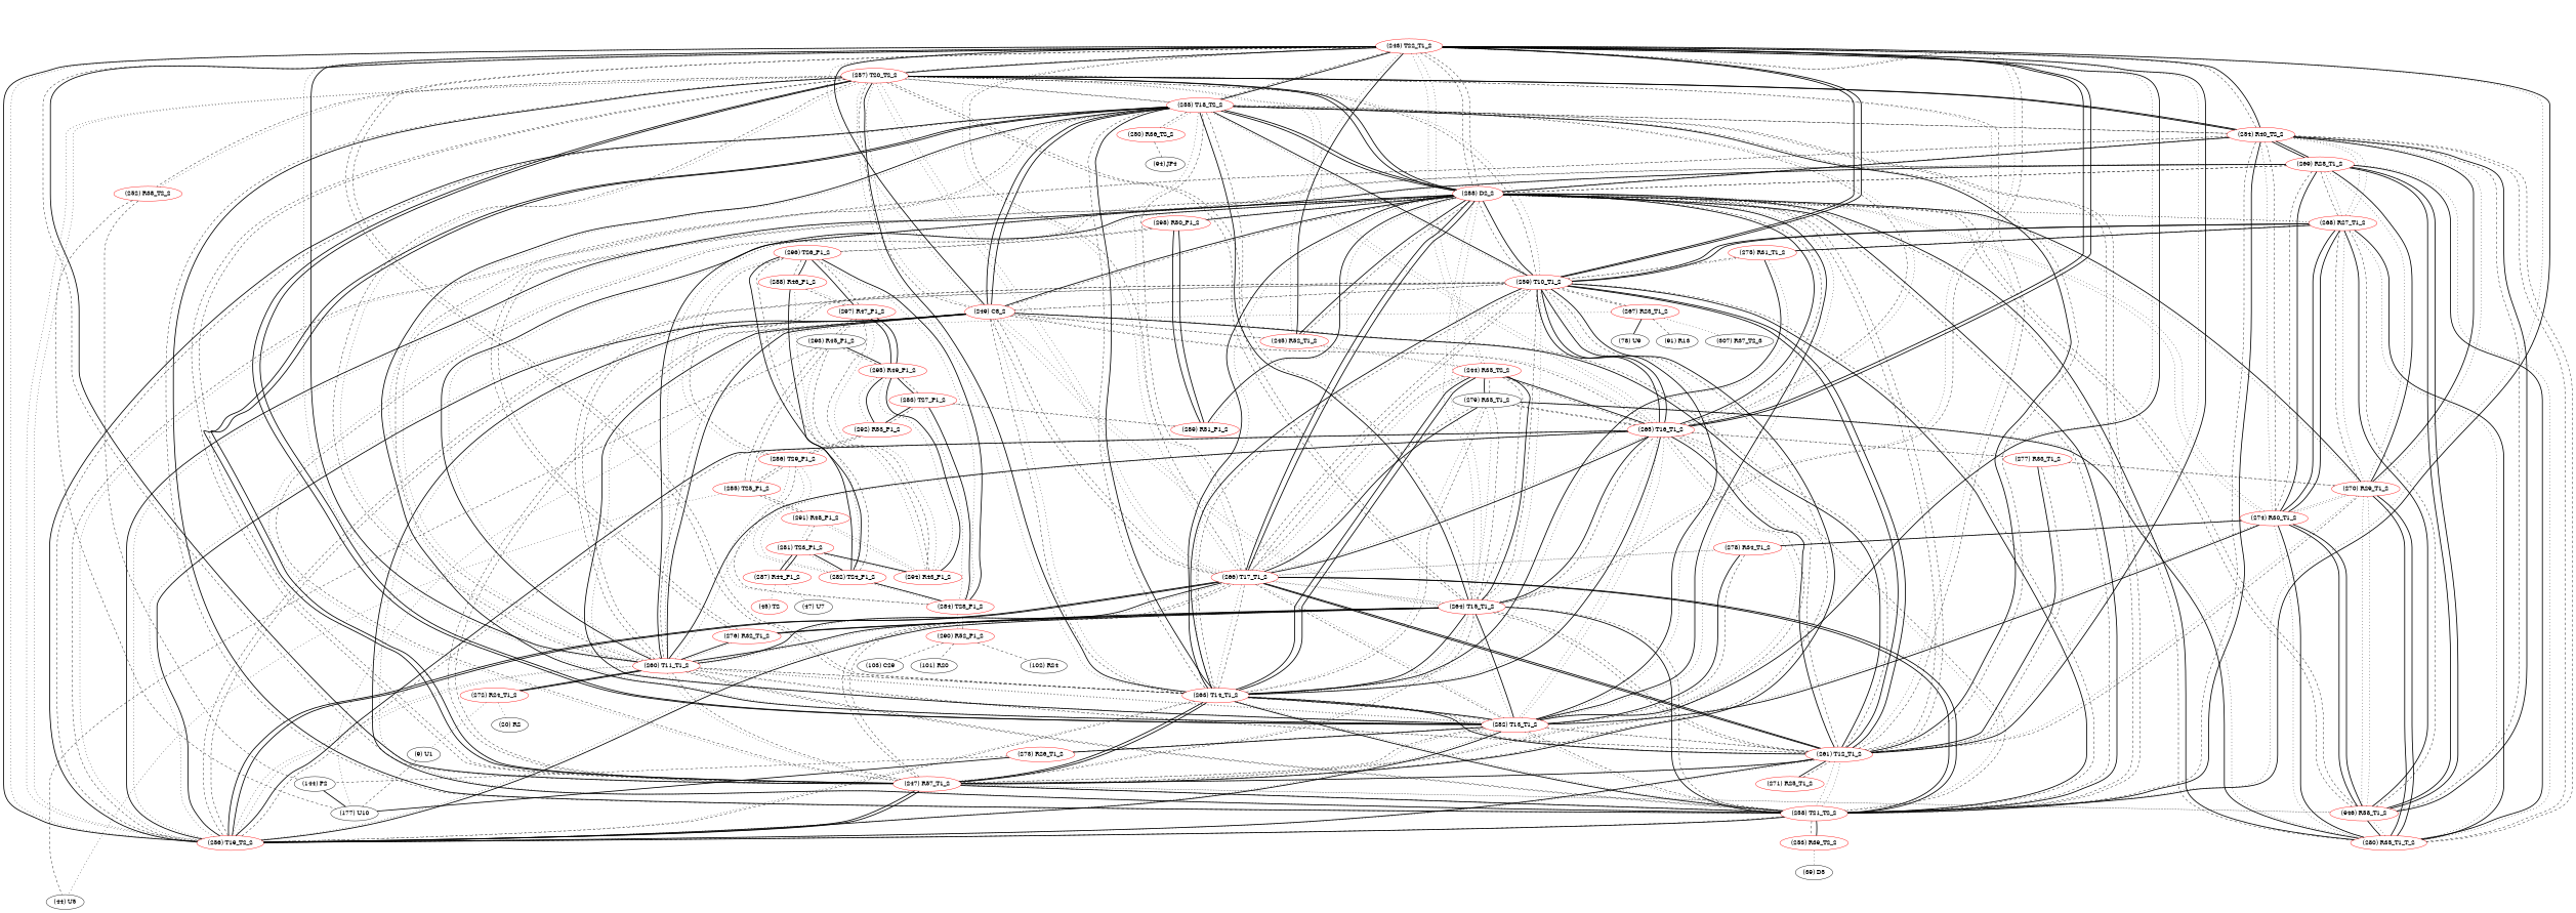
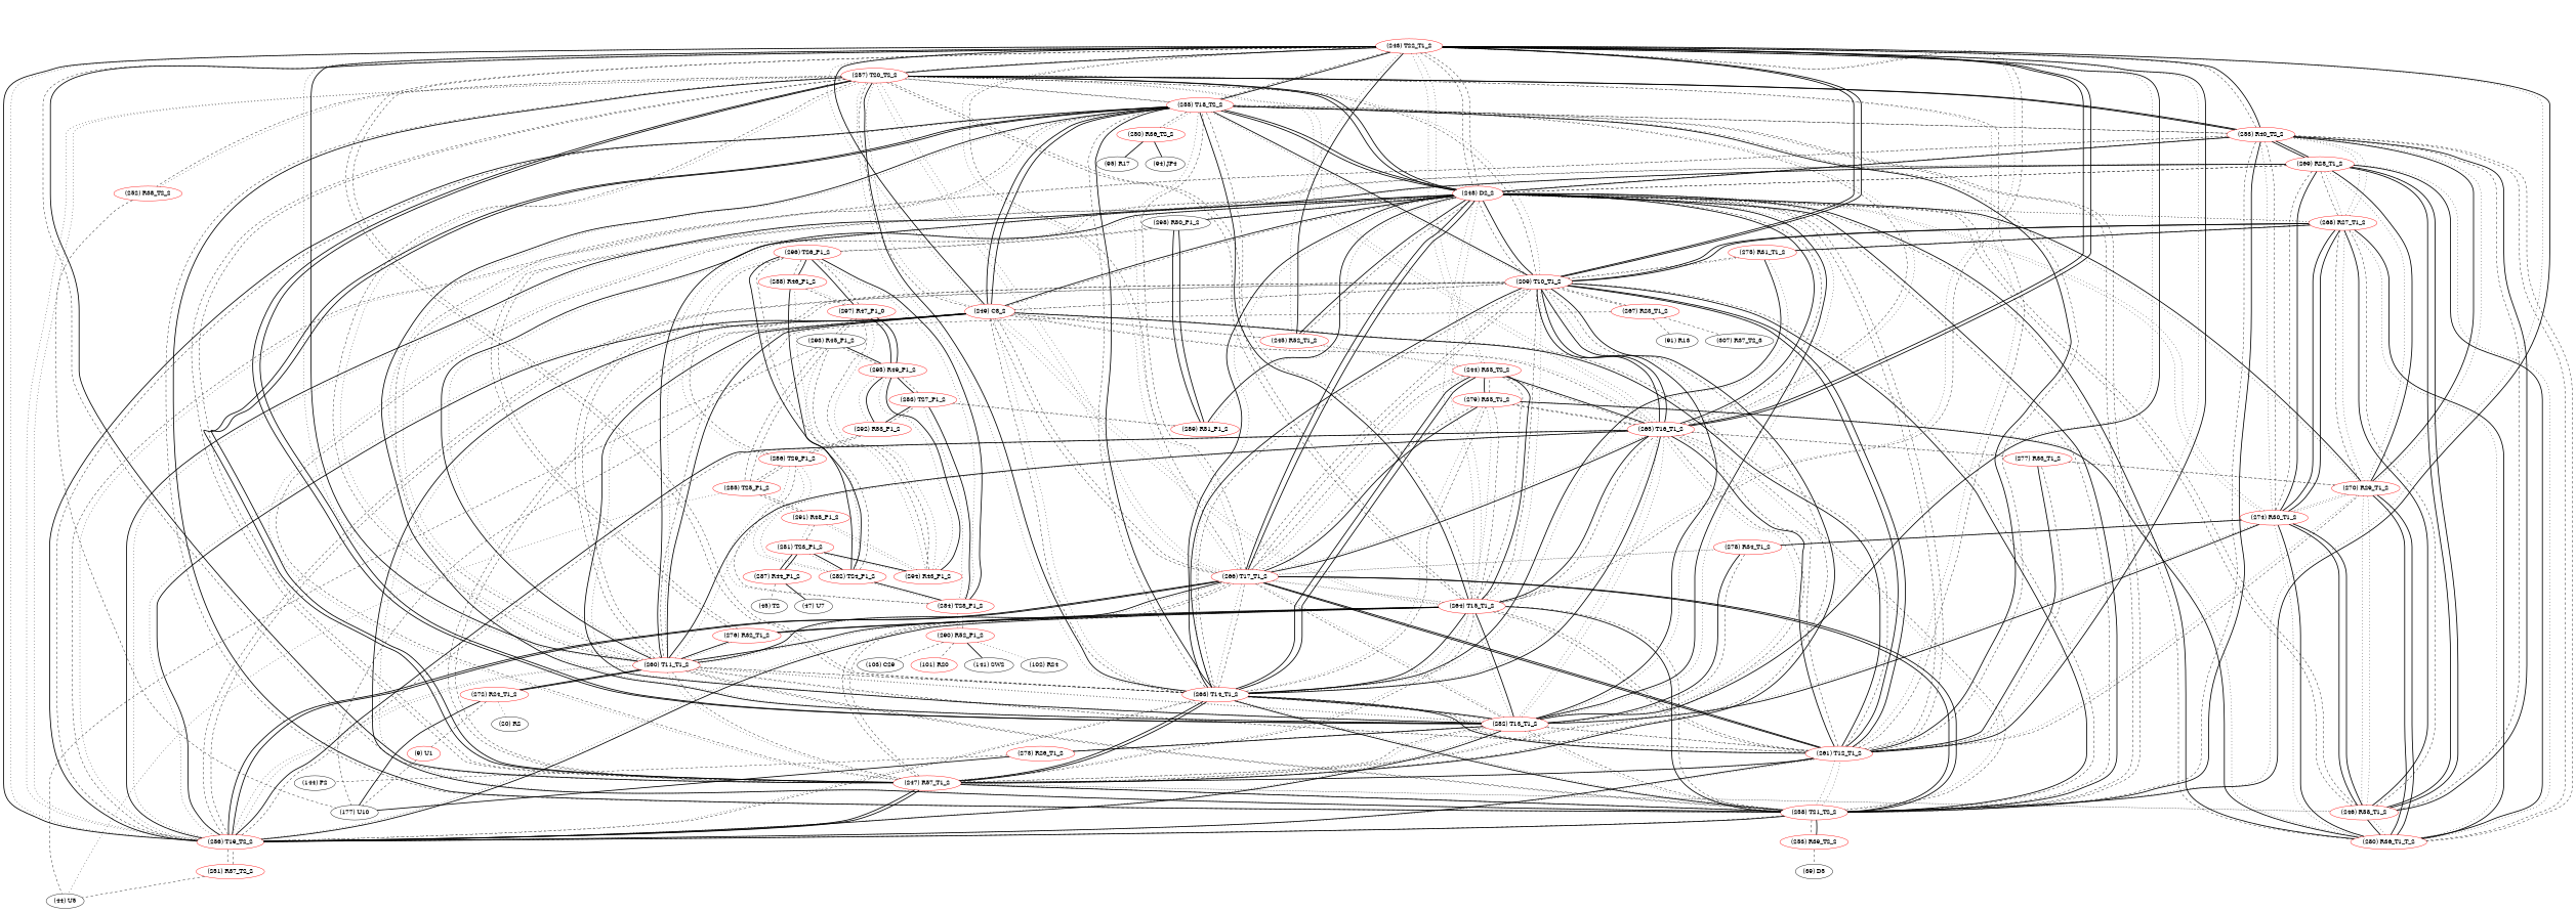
  graph {
    node [color=red]
    edge [style=dashed]
    n1 [label="(243) T22_T1_2"]
    n2 [label="(257) T20_T2_2"]
    n3 [label="(255) T18_T2_2"]
    n4 [label="(256) T19_T2_2"]
    n5 [label="(258) T21_T2_2"]
    n6 [label="(247) R57_T1_2"]
-   n7 [label="(288) D2_2"]
+   n7 [label="(248) D2_2"]
    n8 [label="(260) T11_T1_2"]
    n9 [label="(265) T16_T1_2"]
    n10 [label="(266) T17_T1_2"]
-   n11 [label="(259) T10_T1_2"]
+   n11 [label="(209) T10_T1_2"]
    n12 [label="(261) T12_T1_2"]
    n13 [label="(282) T13_T1_2"]
    n14 [label="(263) T14_T1_2"]
    n15 [label="(264) T15_T1_2"]
    n16 [label="(249) C8_2"]
-   n17 [label="(254) R40_T2_2"]
+   n17 [label="(253) R40_T2_2"]
    n18 [label="(245) R52_T1_2"]
    n19 [label="(244) R35_T2_2"]
    n20 [label="(252) R38_T2_2"]
    n21 [label="(250) R36_T2_2"]
+   n22 [label="(251) R37_T2_2"]
    n23 [label="(253) R39_T2_2"]
-   n24 [label="(946) R58_T1_2"]
+   n24 [label="(246) R58_T1_2"]
    n25 [label="(270) R29_T1_2"]
-   n26 [label="(280) R35_T1_T_2"]
+   n26 [label="(280) R36_T1_T_2"]
    n27 [label="(274) R30_T1_2"]
    n28 [label="(268) R27_T1_2"]
    n29 [label="(269) R28_T1_2"]
    n30 [label="(289) R51_P1_2"]
-   n31 [label="(298) R50_P1_2"]
+   n31 [color=black label="(298) R50_P1_2"]
    n32 [label="(272) R24_T1_2"]
    n33 [label="(276) R32_T1_2"]
-   n34 [color=black label="(279) R35_T1_2"]
+   n34 [label="(279) R35_T1_2"]
    n35 [label="(277) R33_T1_2"]
    n36 [label="(278) R34_T1_2"]
    n37 [label="(267) R23_T1_2"]
    n38 [label="(275) R31_T1_2"]
-   n39 [label="(271) R25_T1_2"]
    n40 [label="(273) R26_T1_2"]
    n41 [label="(144) P2" color=""]
    n42 [label="(177) U10" color=""]
+   n43 [label="(95) R17" color=""]
    n44 [label="(94) JP4" color=""]
    n45 [label="(44) U5" color=""]
    n46 [label="(39) D5" color=""]
    n47 [label="(283) T27_P1_2"]
    n48 [label="(296) T26_P1_2"]
    n49 [label="(20) R2" color=""]
-   n50 [label="(9) U1" color=""]
-   n51 [label="(78) U9" color=""]
+   n50 [label="(9) U1"]
    n52 [label="(91) R13" color=""]
    n53 [label="(307) R37_T2_3" color=""]
    n54 [label="(295) R49_P1_2"]
    n55 [label="(284) T28_P1_2"]
    n56 [label="(292) R53_P1_2"]
    n57 [label="(282) T24_P1_2"]
-   n58 [label="(297) R47_P1_2"]
+   n58 [label="(297) R47_P1_0"]
    n59 [label="(286) T29_P1_2"]
    n60 [label="(288) R46_P1_2"]
    n61 [label="(281) T23_P1_2"]
    n62 [label="(291) R48_P1_2"]
    n63 [label="(294) R43_P1_2"]
    n64 [label="(287) R44_P1_2"]
    n65 [label="(285) T25_P1_2"]
    n66 [color=black label="(293) R45_P1_2"]
-   n67 [label="(45) T2"]
+   n67 [label="(45) T2" color=""]
    n68 [label="(47) U7" color=""]
    n69 [label="(290) R52_P1_2"]
-   n70 [label="(101) R20" color=""]
+   n70 [label="(101) R20"]
+   n71 [label="(141) SW2" color=""]
    n72 [label="(102) R24" color=""]
    n73 [label="(103) C29" color=""]
    n1 -- n2
    n1 -- n3
    n1 -- n4 [style=bold]
    n1 -- n5 [style=dotted]
    n1 -- n6
    n1 -- n7
    n1 -- n8 [style=dotted]
    n1 -- n9 [style=bold]
    n1 -- n10 [style=dotted]
    n1 -- n11 [style=bold]
    n1 -- n12 [style=dotted]
    n1 -- n13 [style=dotted]
    n1 -- n14
    n1 -- n15 [style=dotted]
    n1 -- n16 [style=dotted]
    n1 -- n17
    n1 -- n18 [style=dotted]
    n1 -- n19 [style=dotted]
    n2 -- n1 [style=bold]
    n2 -- n3
    n2 -- n4 [style=dotted]
    n2 -- n5
    n2 -- n6
    n2 -- n7 [style=bold]
    n2 -- n8
    n2 -- n9 [style=dotted]
    n2 -- n10 [style=dotted]
    n2 -- n11
    n2 -- n12 [style=dotted]
    n2 -- n13 [style=bold]
    n2 -- n14 [style=dotted]
    n2 -- n15
    n2 -- n16
    n2 -- n17 [style=bold]
    n2 -- n20
    n3 -- n1 [style=bold]
    n3 -- n2
    n3 -- n4 [style=bold]
    n3 -- n5
    n3 -- n6 [style=bold]
    n3 -- n7 [style=bold]
    n3 -- n8
    n3 -- n9
    n3 -- n10 [style=dotted]
    n3 -- n11 [style=dotted]
    n3 -- n12 [style=bold]
    n3 -- n13 [style=bold]
    n3 -- n14
    n3 -- n15 [style=bold]
    n3 -- n16 [style=bold]
    n3 -- n17
    n3 -- n21
    n4 -- n1 [style=dotted]
    n4 -- n2 [style=dotted]
    n4 -- n3
    n4 -- n5 [style=bold]
    n4 -- n6 [style=bold]
    n4 -- n7 [style=dotted]
    n4 -- n8 [style=dotted]
    n4 -- n9
    n4 -- n10 [style=bold]
    n4 -- n11
    n4 -- n12 [style=dotted]
    n4 -- n13 [style=bold]
    n4 -- n14
    n4 -- n15 [style=bold]
    n4 -- n16 [style=bold]
    n4 -- n17 [style=dotted]
+   n4 -- n22
    n5 -- n1 [style=bold]
    n5 -- n2 [style=bold]
    n5 -- n3
    n5 -- n4
    n5 -- n6
    n5 -- n7 [style=bold]
    n5 -- n8
    n5 -- n9
    n5 -- n10 [style=bold]
    n5 -- n11
    n5 -- n12 [style=dotted]
    n5 -- n13
    n5 -- n14 [style=dotted]
    n5 -- n15
    n5 -- n16 [style=dotted]
    n5 -- n17 [style=bold]
    n5 -- n23
    n6 -- n1 [style=bold]
    n6 -- n2
    n6 -- n3 [style=bold]
    n6 -- n4 [style=bold]
    n6 -- n5 [style=bold]
    n6 -- n7
    n6 -- n8
    n6 -- n9
    n6 -- n10
    n6 -- n11 [style=bold]
    n6 -- n12 [style=dotted]
    n6 -- n13 [style=dotted]
    n6 -- n14 [style=bold]
    n6 -- n15
    n6 -- n16
    n6 -- n24 [style=dotted]
    n7 -- n1
    n7 -- n2 [style=bold]
    n7 -- n3 [style=bold]
    n7 -- n4 [style=bold]
    n7 -- n5
    n7 -- n6 [style=dotted]
    n7 -- n8 [style=bold]
    n7 -- n9 [style=bold]
    n7 -- n10 [style=bold]
    n7 -- n11
    n7 -- n12
    n7 -- n13 [style=bold]
    n7 -- n14 [style=bold]
    n7 -- n15 [style=dotted]
    n7 -- n16 [style=bold]
    n7 -- n17 [style=bold]
    n7 -- n18 [style=bold]
    n7 -- n24
    n7 -- n25 [style=dotted]
    n7 -- n26
    n7 -- n27 [style=dotted]
    n7 -- n28 [style=dotted]
    n7 -- n29
    n7 -- n30 [style=bold]
    n7 -- n31 [style=dotted]
    n8 -- n1 [style=bold]
    n8 -- n2 [style=dotted]
    n8 -- n3 [style=dotted]
    n8 -- n4 [style=dotted]
    n8 -- n5
    n8 -- n6 [style=dotted]
    n8 -- n7 [style=dotted]
    n8 -- n9 [style=dotted]
    n8 -- n10 [style=dotted]
    n8 -- n11
    n8 -- n12 [style=dotted]
    n8 -- n13 [style=dotted]
    n8 -- n14 [style=dotted]
    n8 -- n15 [style=dotted]
    n8 -- n16 [style=bold]
    n8 -- n29 [style=dotted]
    n8 -- n32 [style=bold]
    n8 -- n33 [style=dotted]
    n9 -- n1 [style=bold]
    n9 -- n2 [style=dotted]
    n9 -- n3 [style=dotted]
    n9 -- n4 [style=bold]
    n9 -- n5 [style=dotted]
    n9 -- n6 [style=dotted]
    n9 -- n7
    n9 -- n8 [style=bold]
    n9 -- n10 [style=dotted]
    n9 -- n11 [style=bold]
    n9 -- n12 [style=bold]
    n9 -- n13 [style=dotted]
    n9 -- n14 [style=dotted]
    n9 -- n15 [style=bold]
    n9 -- n16 [style=dotted]
    n9 -- n19 [style=bold]
    n9 -- n34
    n9 -- n35
    n10 -- n1
    n10 -- n2 [style=dotted]
    n10 -- n3
    n10 -- n4 [style=bold]
    n10 -- n5 [style=bold]
    n10 -- n6
    n10 -- n7 [style=bold]
    n10 -- n8 [style=bold]
    n10 -- n9 [style=bold]
    n10 -- n11
    n10 -- n12 [style=bold]
    n10 -- n13
    n10 -- n14 [style=dotted]
    n10 -- n15 [style=dotted]
    n10 -- n16
    n10 -- n19 [style=dotted]
    n10 -- n34 [style=bold]
    n10 -- n36 [style=dotted]
    n11 -- n1 [style=bold]
    n11 -- n2 [style=dotted]
    n11 -- n3 [style=bold]
    n11 -- n4
    n11 -- n5 [style=bold]
    n11 -- n6
    n11 -- n7 [style=bold]
    n11 -- n8
    n11 -- n9 [style=bold]
    n11 -- n10
    n11 -- n12 [style=bold]
    n11 -- n13 [style=bold]
    n11 -- n14 [style=bold]
    n11 -- n15
    n11 -- n16 [style=dotted]
    n11 -- n28 [style=bold]
    n11 -- n37
    n11 -- n38 [style=dotted]
    n12 -- n1 [style=bold]
    n12 -- n2
    n12 -- n3
    n12 -- n4 [style=bold]
    n12 -- n5 [style=dotted]
    n12 -- n6 [style=bold]
    n12 -- n7
    n12 -- n8
    n12 -- n9
    n12 -- n10 [style=bold]
    n12 -- n11 [style=bold]
    n12 -- n13
    n12 -- n14
    n12 -- n15
    n12 -- n16
    n12 -- n25
    n12 -- n35
-   n12 -- n39 [style=bold]
    n13 -- n1 [style=bold]
    n13 -- n2 [style=bold]
    n13 -- n3 [style=dotted]
    n13 -- n4 [style=dotted]
    n13 -- n5 [style=dotted]
    n13 -- n6
    n13 -- n7 [style=dotted]
    n13 -- n8 [style=dotted]
    n13 -- n9 [style=dotted]
    n13 -- n10 [style=dotted]
    n13 -- n11 [style=dotted]
    n13 -- n12 [style=dotted]
    n13 -- n14 [style=bold]
    n13 -- n15 [style=bold]
    n13 -- n16 [style=dotted]
    n13 -- n27 [style=bold]
    n13 -- n36
    n13 -- n40
    n14 -- n1
    n14 -- n2 [style=bold]
    n14 -- n3 [style=bold]
    n14 -- n4 [style=dotted]
    n14 -- n5 [style=bold]
    n14 -- n6 [style=bold]
    n14 -- n7 [style=dotted]
    n14 -- n8
    n14 -- n9 [style=bold]
    n14 -- n10
    n14 -- n11
    n14 -- n12 [style=bold]
    n14 -- n13
    n14 -- n15 [style=dotted]
    n14 -- n16 [style=dotted]
    n14 -- n19 [style=bold]
    n14 -- n34
    n14 -- n38 [style=dotted]
    n15 -- n1
    n15 -- n2
    n15 -- n3
    n15 -- n4 [style=dotted]
    n15 -- n5 [style=bold]
    n15 -- n6 [style=dotted]
    n15 -- n7 [style=dotted]
    n15 -- n8 [style=bold]
    n15 -- n9
    n15 -- n10 [style=dotted]
    n15 -- n11 [style=dotted]
    n15 -- n12
    n15 -- n13 [style=dotted]
    n15 -- n14 [style=bold]
    n15 -- n16 [style=dotted]
    n15 -- n19 [style=bold]
    n15 -- n33 [style=bold]
    n15 -- n34
    n16 -- n1 [style=bold]
    n16 -- n2 [style=dotted]
    n16 -- n3 [style=bold]
    n16 -- n4 [style=dotted]
    n16 -- n5 [style=bold]
    n16 -- n6
    n16 -- n7
    n16 -- n8
    n16 -- n9
    n16 -- n10
    n16 -- n11
    n16 -- n12 [style=bold]
    n16 -- n13 [style=bold]
    n16 -- n14
    n16 -- n15 [style=dotted]
    n16 -- n18
    n17 -- n1 [style=bold]
    n17 -- n2 [style=bold]
    n17 -- n3
    n17 -- n4
    n17 -- n5
    n17 -- n7
    n17 -- n24
    n17 -- n25 [style=bold]
    n17 -- n26
    n17 -- n27 [style=dotted]
    n17 -- n28 [style=dotted]
    n17 -- n29 [style=bold]
    n18 -- n1 [style=bold]
    n18 -- n7
    n18 -- n16 [style=dotted]
    n18 -- n19 [style=dotted]
    n19 -- n1 [style=dotted]
    n19 -- n9
    n19 -- n10
    n19 -- n14 [style=bold]
    n19 -- n15
    n19 -- n18 [style=dotted]
    n19 -- n34 [style=bold]
    n20 -- n2 [style=dotted]
-   n20 -- n41
    n20 -- n42
    n21 -- n3 [style=dotted]
-   n21 -- n44
+   n21 -- n43 [style=bold]
+   n21 -- n44 [style=bold]
+   n22 -- n4
+   n22 -- n45
    n23 -- n5 [style=bold]
-   n23 -- n46 [style=dotted]
+   n23 -- n46
    n24 -- n6 [style=dotted]
    n24 -- n7
    n24 -- n17 [style=bold]
    n24 -- n25 [style=dotted]
    n24 -- n26 [style=bold]
    n24 -- n27 [style=bold]
    n24 -- n28
    n24 -- n29 [style=bold]
    n25 -- n7 [style=bold]
    n25 -- n12 [style=dotted]
    n25 -- n17 [style=dotted]
    n25 -- n24 [style=dotted]
    n25 -- n26 [style=bold]
    n25 -- n27 [style=dotted]
    n25 -- n28 [style=dotted]
    n25 -- n29 [style=bold]
    n25 -- n35
    n26 -- n7 [style=bold]
    n26 -- n17
    n26 -- n24 [style=dotted]
    n26 -- n25 [style=bold]
    n26 -- n27 [style=bold]
    n26 -- n28 [style=bold]
    n26 -- n29 [style=dotted]
    n26 -- n34 [style=dotted]
    n27 -- n7 [style=dotted]
    n27 -- n13 [style=dotted]
    n27 -- n17
    n27 -- n24 [style=bold]
    n27 -- n25 [style=dotted]
    n27 -- n26 [style=dotted]
    n27 -- n28 [style=bold]
    n27 -- n29 [style=bold]
    n27 -- n36 [style=dotted]
    n28 -- n7 [style=dotted]
    n28 -- n11 [style=bold]
    n28 -- n17 [style=dotted]
    n28 -- n24 [style=bold]
    n28 -- n25
    n28 -- n26 [style=dotted]
    n28 -- n27 [style=bold]
    n28 -- n29 [style=dotted]
    n28 -- n38
    n29 -- n7
    n29 -- n8 [style=bold]
    n29 -- n17 [style=bold]
    n29 -- n24 [style=bold]
    n29 -- n25 [style=dotted]
    n29 -- n26 [style=bold]
    n29 -- n27
    n29 -- n28
    n29 -- n33
    n30 -- n7 [style=dotted]
    n30 -- n31 [style=bold]
    n30 -- n47
    n31 -- n7 [style=bold]
    n31 -- n30 [style=bold]
    n31 -- n48
    n32 -- n8 [style=bold]
-   n41 -- n42 [style=bold]
+   n32 -- n42 [style=bold]
    n32 -- n49 [style=dotted]
-   n32 -- n50 [style=dotted]
+   n32 -- n50
    n33 -- n8 [style=bold]
    n33 -- n15 [style=bold]
    n33 -- n29
    n34 -- n9
    n34 -- n10
    n34 -- n14 [style=dotted]
    n34 -- n15 [style=dotted]
    n34 -- n19
    n34 -- n26 [style=bold]
    n35 -- n9 [style=dotted]
    n35 -- n12 [style=bold]
    n35 -- n25 [style=dotted]
    n36 -- n10 [style=dotted]
    n36 -- n13 [style=bold]
    n36 -- n27 [style=bold]
    n37 -- n11
-   n37 -- n42 [style=dotted]
-   n37 -- n51 [style=bold]
+   n37 -- n42
    n37 -- n52
-   n37 -- n53 [style=dotted]
+   n37 -- n53
    n38 -- n11
    n38 -- n14 [style=bold]
    n38 -- n28 [style=bold]
-   n39 -- n12
    n40 -- n13 [style=bold]
    n40 -- n41
    n40 -- n42 [style=bold]
    n47 -- n30 [style=dotted]
    n47 -- n54
    n47 -- n55 [style=dotted]
    n47 -- n56 [style=bold]
    n48 -- n31
    n48 -- n55 [style=dotted]
    n48 -- n57 [style=bold]
    n48 -- n58 [style=bold]
    n48 -- n59 [style=dotted]
    n48 -- n60
    n50 -- n42
    n54 -- n47 [style=bold]
    n54 -- n56 [style=dotted]
    n54 -- n58 [style=bold]
    n54 -- n63 [style=dotted]
    n54 -- n66 [style=bold]
    n55 -- n47 [style=bold]
    n55 -- n48 [style=bold]
    n55 -- n57 [style=bold]
    n55 -- n59
    n55 -- n69 [style=dotted]
    n56 -- n47
    n56 -- n54 [style=bold]
    n56 -- n59
    n57 -- n48
    n57 -- n55 [style=dotted]
    n57 -- n59 [style=dotted]
    n57 -- n60 [style=dotted]
    n57 -- n61 [style=bold]
    n58 -- n48
    n58 -- n54 [style=bold]
    n58 -- n60 [style=dotted]
    n58 -- n63
    n58 -- n66
    n59 -- n48
    n59 -- n55 [style=dotted]
    n59 -- n56
    n59 -- n57 [style=dotted]
    n59 -- n65
    n60 -- n48 [style=bold]
    n60 -- n57 [style=bold]
    n60 -- n58
    n61 -- n57 [style=dotted]
    n61 -- n62
    n61 -- n63 [style=dotted]
    n61 -- n64 [style=bold]
    n62 -- n61 [style=dotted]
    n62 -- n63 [style=dotted]
    n62 -- n65
    n63 -- n54 [style=bold]
    n63 -- n58 [style=dotted]
    n63 -- n61 [style=bold]
    n63 -- n62 [style=dotted]
    n63 -- n66
    n64 -- n61 [style=bold]
-   n64 -- n67 [style=dotted]
-   n64 -- n68 [style=dotted]
+   n64 -- n67
+   n64 -- n68 [style=bold]
    n65 -- n45 [style=dotted]
    n65 -- n59
    n65 -- n62
    n65 -- n66
    n66 -- n45
    n66 -- n54
    n66 -- n58
    n66 -- n63 [style=dotted]
    n66 -- n65
    n69 -- n55
    n69 -- n70
-   n69 -- n72
+   n69 -- n71 [style=bold]
+   n69 -- n72 [style=dotted]
    n69 -- n73
  }
